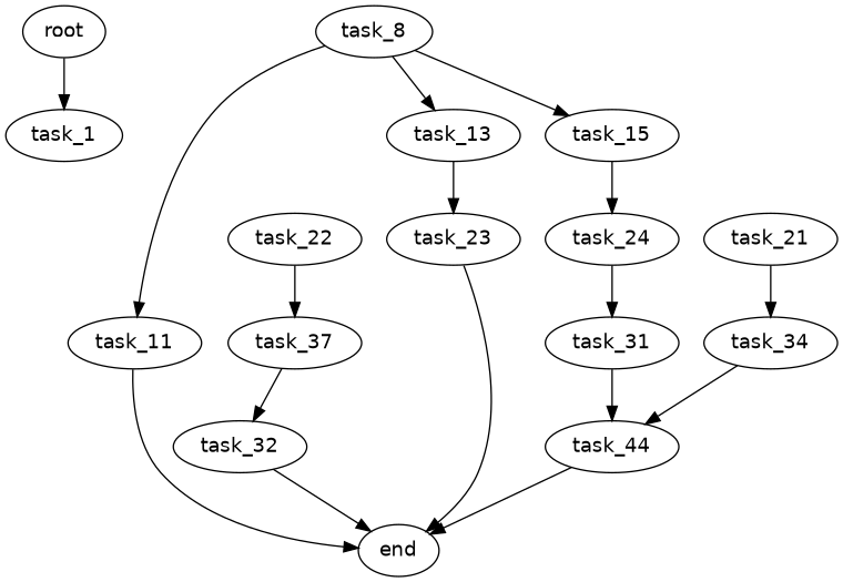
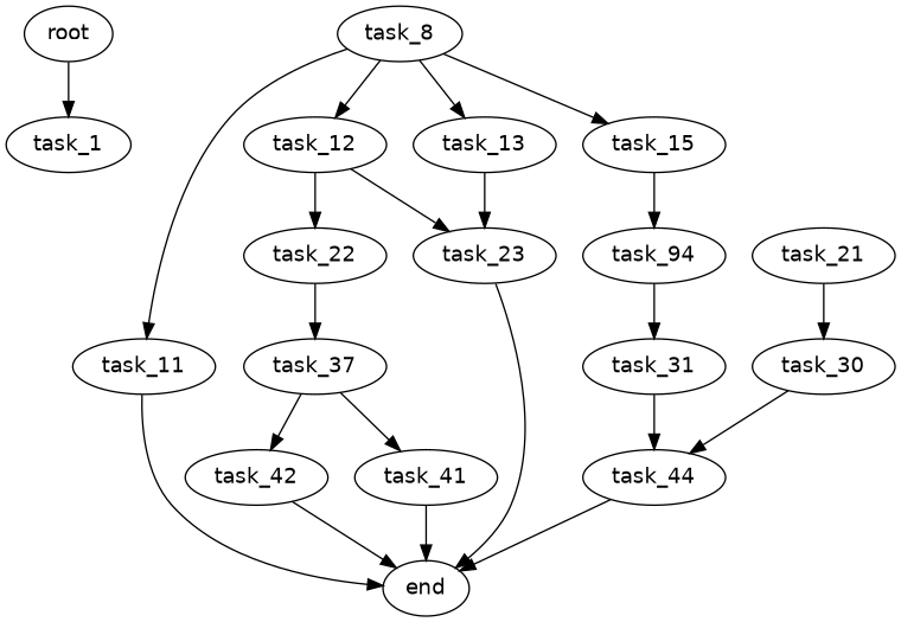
  digraph {
    fontname="DejaVu Sans"
    node [fontname="DejaVu Sans"]
    edge [fontname="DejaVu Sans"]
    root
    task_1
    n3 [label=task_8]
    task_11
+   task_12
    task_13
    task_15
    end
    task_22
    task_23
-   task_24
+   task_24 [label=task_94]
    n12 [label=task_37]
    task_21
-   task_30 [label=task_34]
+   task_30
    task_31
-   task_42 [label=task_32]
+   task_42
+   task_41
    task_44
    root -> task_1
    n3 -> task_11
+   n3 -> task_12
    n3 -> task_13
    n3 -> task_15
    task_11 -> end
+   task_12 -> task_22
+   task_12 -> task_23
    task_13 -> task_23
    task_15 -> task_24
    task_22 -> n12
    task_23 -> end
    task_24 -> task_31
    n12 -> task_42
+   n12 -> task_41
    task_21 -> task_30
    task_30 -> task_44
    task_31 -> task_44
    task_42 -> end
+   task_41 -> end
    task_44 -> end
  }
